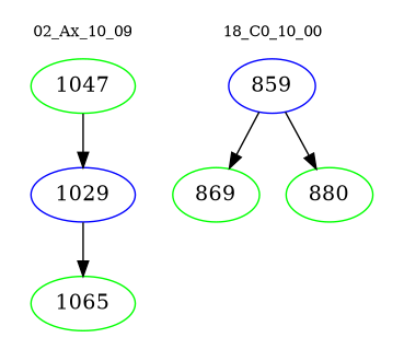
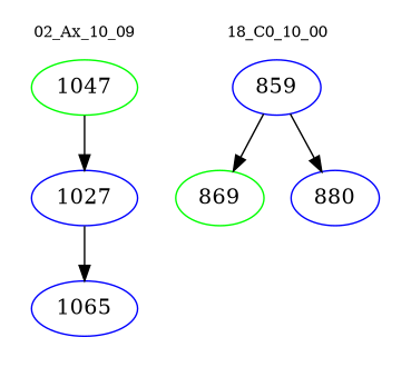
  digraph {
    node [color=green]
    edge [color=black]
    n1 [label=1047]
-   n2 [color=blue label=1029]
-   n3 [label=1065]
+   n2 [color=blue label=1027]
+   n3 [color=blue label=1065]
    n4 [label=869]
    n5 [color=blue label=859]
-   n6 [label=880]
+   n6 [color=blue label=880]
    subgraph cluster_1 {
      color=white
      fontsize=10
      label="02_Ax_10_09"
      n1
      n2
      n3
    }
    subgraph cluster_2 {
      color=white
      fontsize=10
      label="18_C0_10_00"
      n4
      n5
      n6
    }
    n1 -> n2
    n2 -> n3
    n5 -> n4
    n5 -> n6
  }
